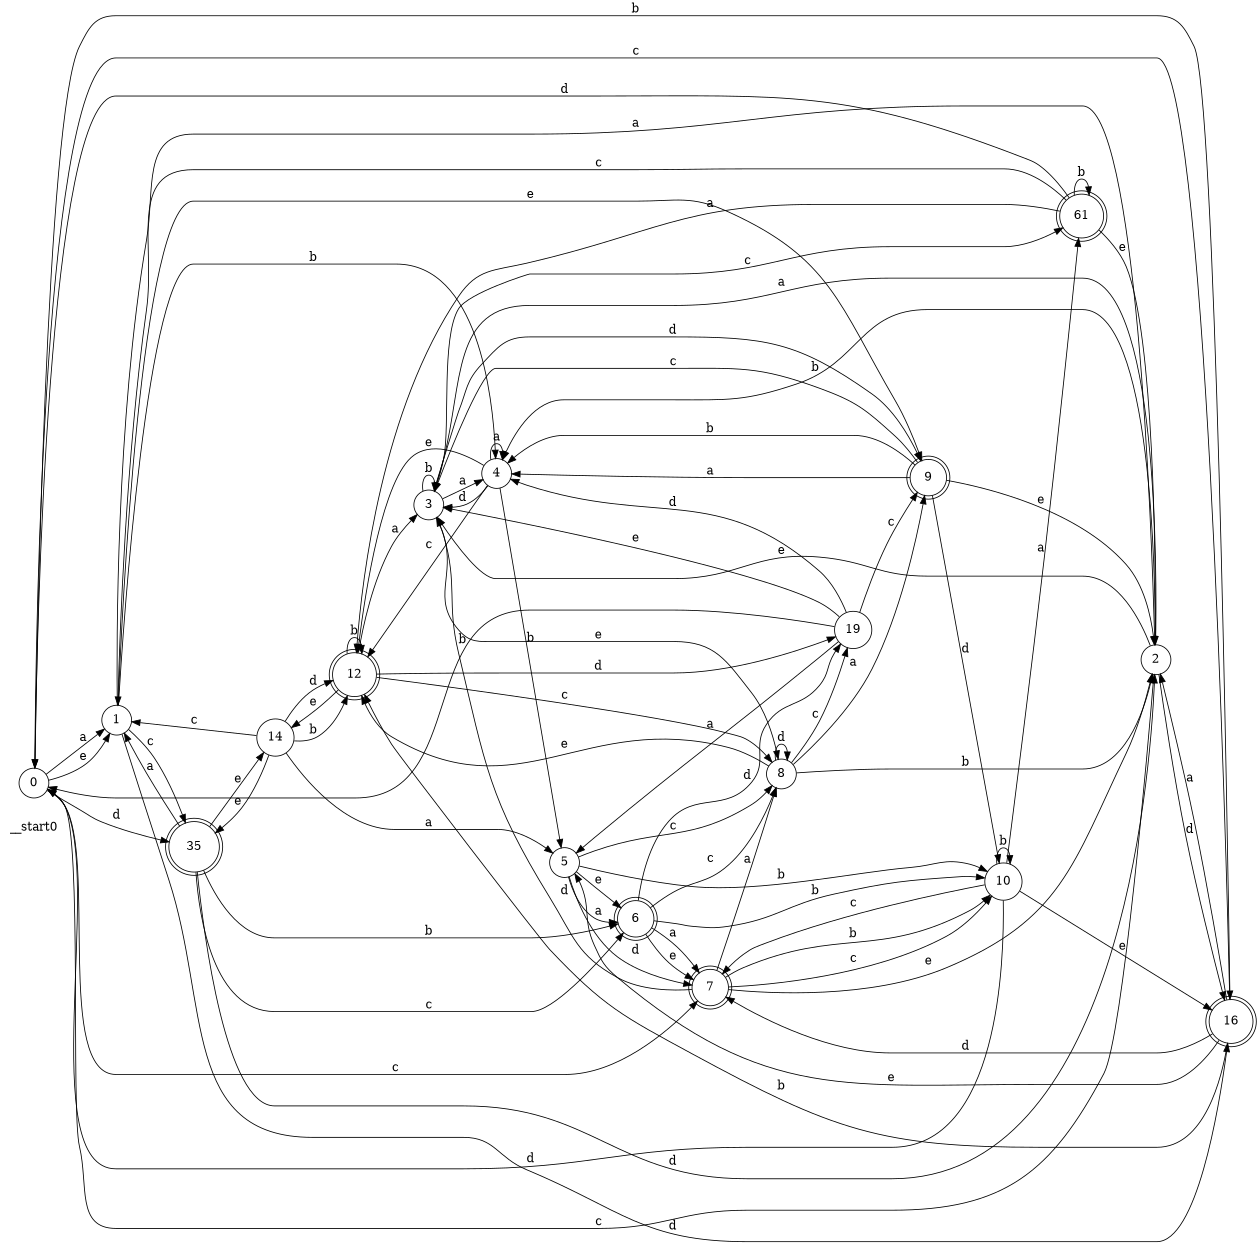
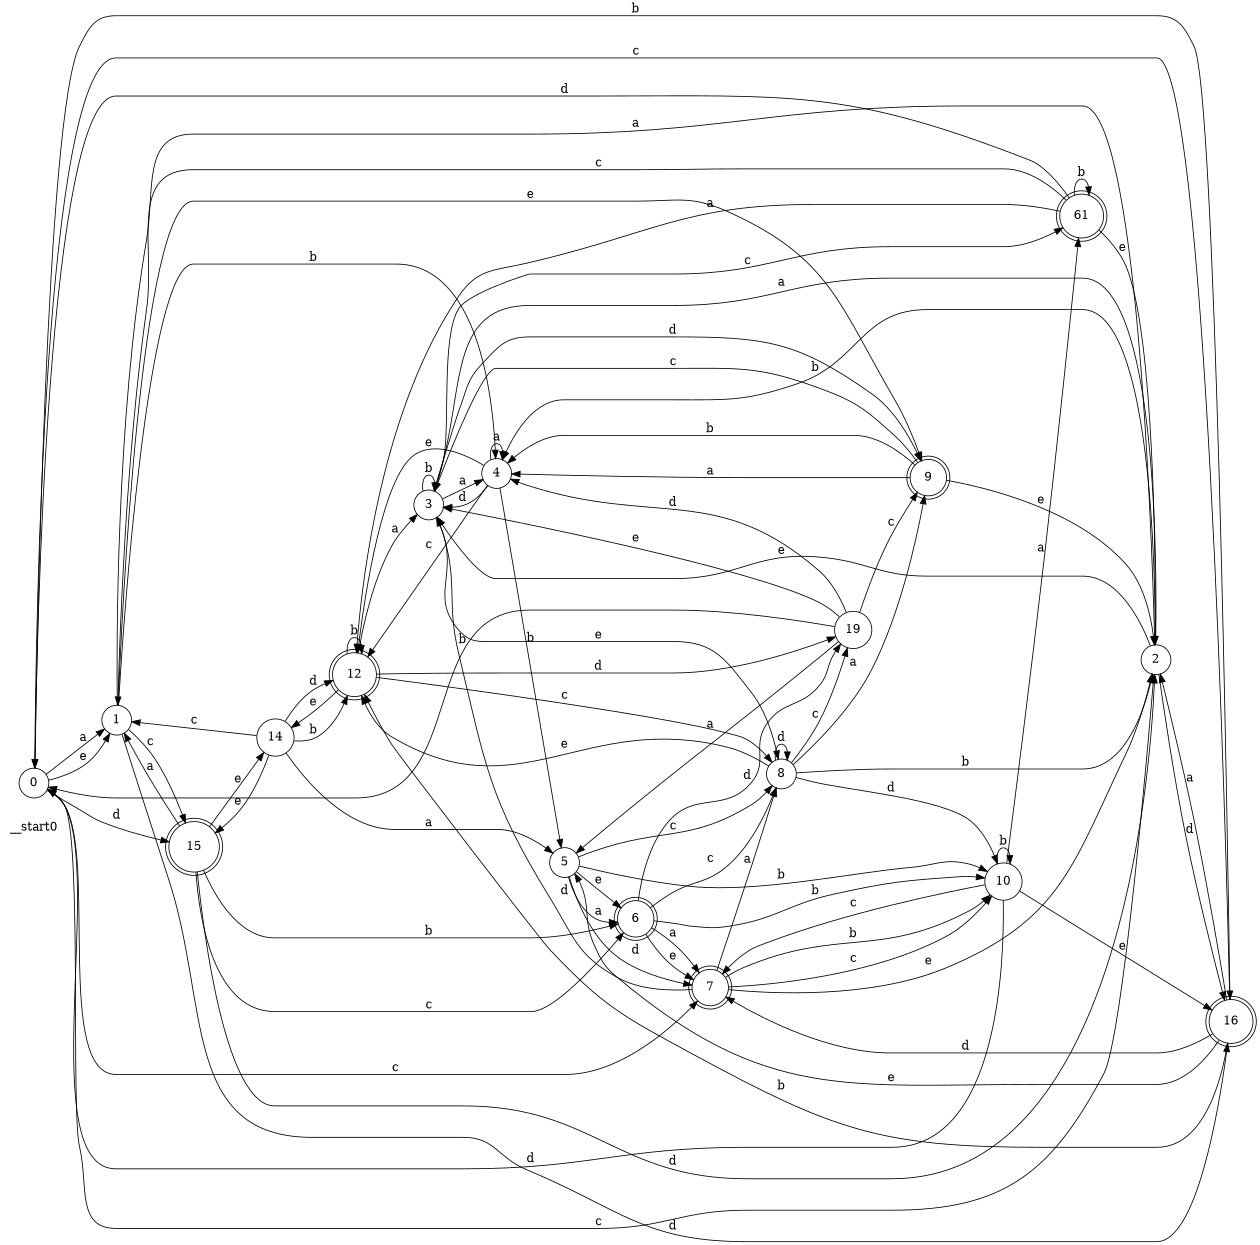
  digraph {
    rankdir=LR
    node [shape=circle color=black fillcolor=white style=filled]
    __start0 [shape=none color="" fillcolor="" style=""]
    n2 [label=0]
    n3 [label=1]
    n4 [label=7 shape=doublecircle style="rounded,filled"]
-   n5 [label=35 shape=doublecircle style="rounded,filled"]
+   n5 [label=15 shape=doublecircle style="rounded,filled"]
    n6 [label=16 shape=doublecircle style="rounded,filled"]
    n7 [label=2]
    n8 [label=4]
    n9 [label=9 shape=doublecircle style="rounded,filled"]
    n10 [label=3]
    n11 [label=8]
    n12 [label=10]
    n13 [label=6 shape=doublecircle style="rounded,filled"]
    n14 [label=14]
    n15 [label=5]
    n16 [label=12 shape=doublecircle style="rounded,filled"]
    n17 [label=61 shape=doublecircle style="rounded,filled"]
    n18 [label=19]
    n2 -> n3 [label=a]
    n2 -> n3 [label=e]
    n2 -> n4 [label=c]
    n2 -> n5 [label=d]
    n2 -> n6 [label=b]
    n3 -> n5 [label=c]
    n3 -> n6 [label=d]
    n3 -> n7 [label=a]
    n3 -> n8 [label=b]
    n3 -> n9 [label=e]
    n4 -> n7 [label=e]
    n4 -> n10 [label=d]
    n4 -> n11 [label=a]
    n4 -> n12 [label=b]
    n4 -> n12 [label=c]
    n5 -> n3 [label=a]
    n5 -> n7 [label=d]
    n5 -> n13 [label=b]
    n5 -> n13 [label=c]
    n5 -> n14 [label=e]
    n6 -> n2 [label=c]
    n6 -> n4 [label=d]
    n6 -> n7 [label=a]
    n6 -> n15 [label=e]
    n6 -> n16 [label=b]
    n7 -> n2 [label=c]
    n7 -> n6 [label=d]
    n7 -> n8 [label=b]
    n7 -> n10 [label=a]
    n7 -> n10 [label=e]
    n8 -> n8 [label=a]
    n8 -> n10 [label=d]
    n8 -> n15 [label=b]
    n8 -> n16 [label=c]
    n8 -> n16 [label=e]
    n9 -> n7 [label=e]
    n9 -> n8 [label=a]
    n9 -> n8 [label=b]
    n9 -> n10 [label=c]
-   n9 -> n12 [label=d]
+   n11 -> n12 [label=d]
    n10 -> n8 [label=a]
    n10 -> n9 [label=d]
    n10 -> n10 [label=b]
    n10 -> n11 [label=e]
    n10 -> n17 [label=c]
    n11 -> n7 [label=b]
    n11 -> n9 [label=a]
    n11 -> n11 [label=d]
    n11 -> n16 [label=e]
    n11 -> n18 [label=c]
    n12 -> n2 [label=d]
    n12 -> n4 [label=c]
    n12 -> n6 [label=e]
    n12 -> n12 [label=b]
    n12 -> n17 [label=a]
    n13 -> n4 [label=a]
    n13 -> n4 [label=e]
    n13 -> n11 [label=c]
    n13 -> n12 [label=b]
    n13 -> n18 [label=d]
    n14 -> n3 [label=c]
    n14 -> n5 [label=e]
    n14 -> n15 [label=a]
    n14 -> n16 [label=b]
    n14 -> n16 [label=d]
    n15 -> n4 [label=d]
    n15 -> n11 [label=c]
    n15 -> n12 [label=b]
    n15 -> n13 [label=a]
    n15 -> n13 [label=e]
    n16 -> n10 [label=a]
    n16 -> n11 [label=c]
    n16 -> n14 [label=e]
    n16 -> n16 [label=b]
    n16 -> n18 [label=d]
    n17 -> n2 [label=d]
    n17 -> n3 [label=c]
    n17 -> n7 [label=e]
    n17 -> n16 [label=a]
    n17 -> n17 [label=b]
    n18 -> n2 [label=b]
    n18 -> n8 [label=d]
    n18 -> n9 [label=c]
    n18 -> n10 [label=e]
    n18 -> n15 [label=a]
  }
